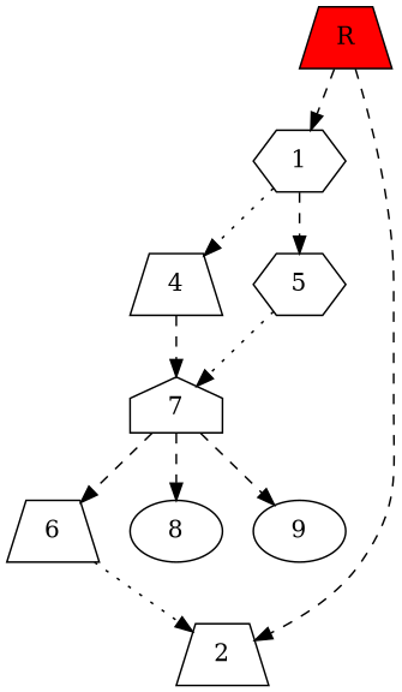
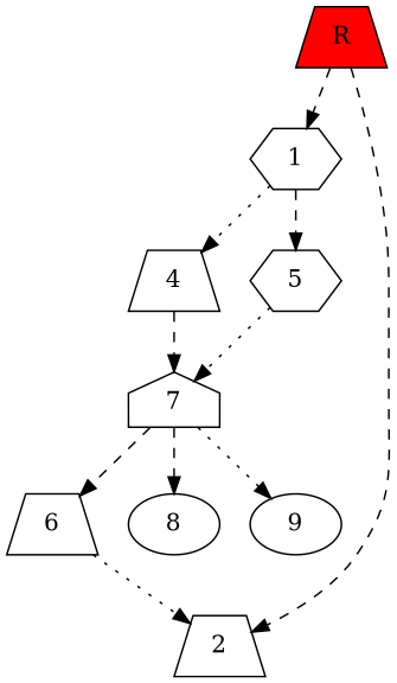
  digraph {
    node [shape=trapezium]
    edge [style=dashed]
    1 [shape=hexagon]
    4
    5 [shape=hexagon]
    7 [shape=house]
    6
    8 [shape=ellipse]
    9 [shape=ellipse]
    2
    R [fillcolor="#ff0000" style=filled]
    1 -> 4 [style=dotted]
    1 -> 5
    4 -> 7
    5 -> 7 [style=dotted]
    7 -> 6
    7 -> 8
-   7 -> 9
+   7 -> 9 [style=dotted]
    6 -> 2 [style=dotted]
    R -> 1
    R -> 2
  }
